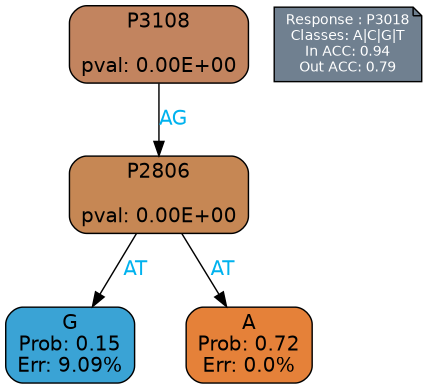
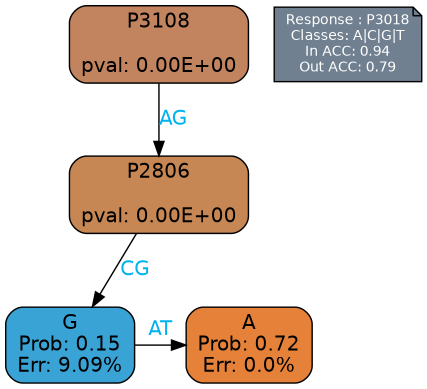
  digraph {
    ranksep=equally
    splines=polylines
    node [color=black fontname=helvetica shape=box style="filled, rounded"]
    edge [fontcolor=deepskyblue2 fontname=helvetica]
    n1 [fillcolor="#e58139" label="A\nProb: 0.72\nErr: 0.0%"]
    n2 [fillcolor="#3aa3d5" label="G\nProb: 0.15\nErr: 9.09%"]
    n3 [align=left fillcolor=slategray fontcolor=white fontsize=10 label="Response : P3018\nClasses: A|C|G|T\nIn ACC: 0.94\nOut ACC: 0.79\n" shape=note style=filled]
    n4 [fillcolor="#c2845f" label="P3108\n\npval: 0.00E+00"]
    n5 [fillcolor="#c68754" label="P2806\n\npval: 0.00E+00"]
    subgraph sub_1 {
      rank=same
      n1
      n2
    }
    subgraph sub_2 {
      rank=same
      n3
      n4
    }
    n4 -> n5 [label=AG]
-   n5 -> n1 [label=AT]
-   n5 -> n2 [label=AT]
+   n2 -> n1 [label=AT]
+   n5 -> n2 [label=CG]
  }
